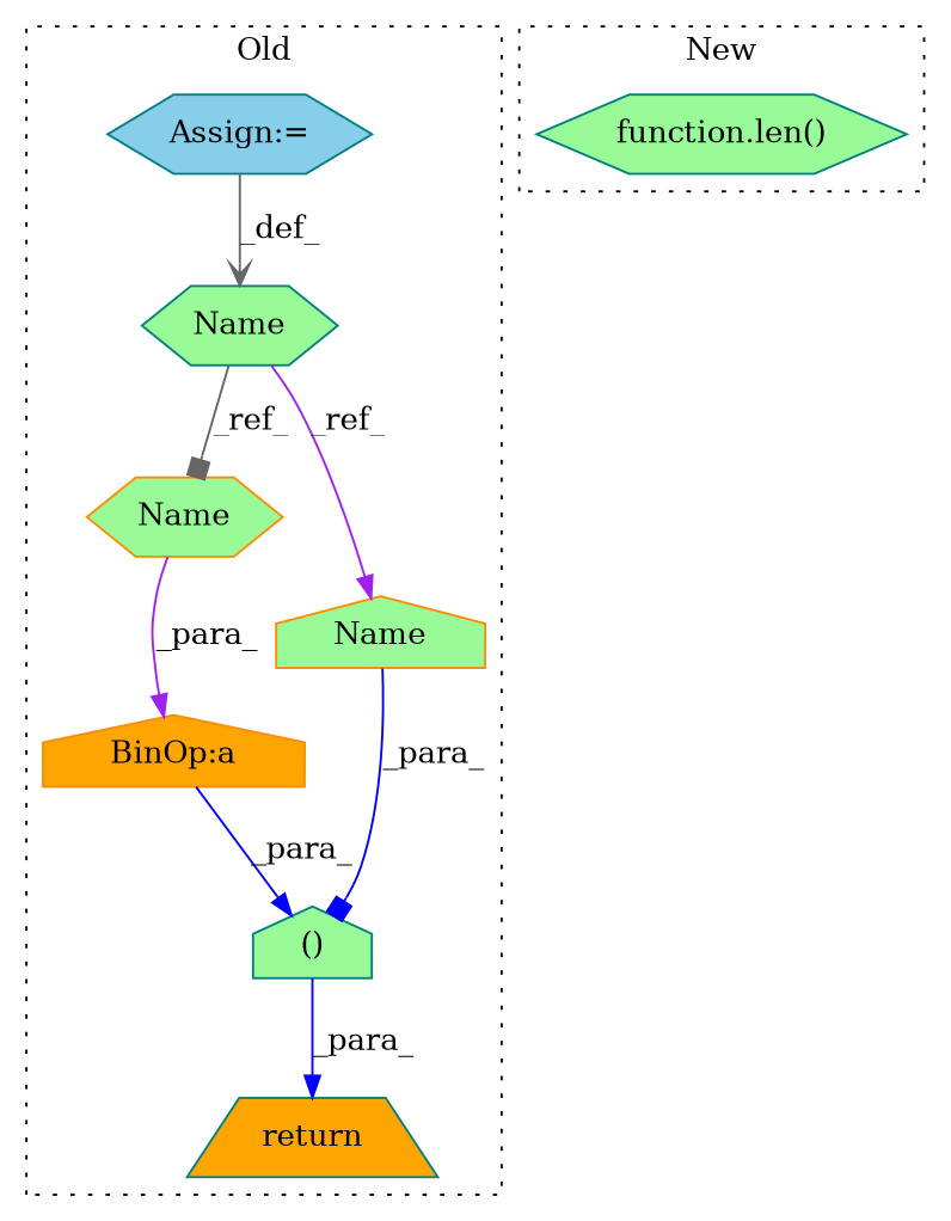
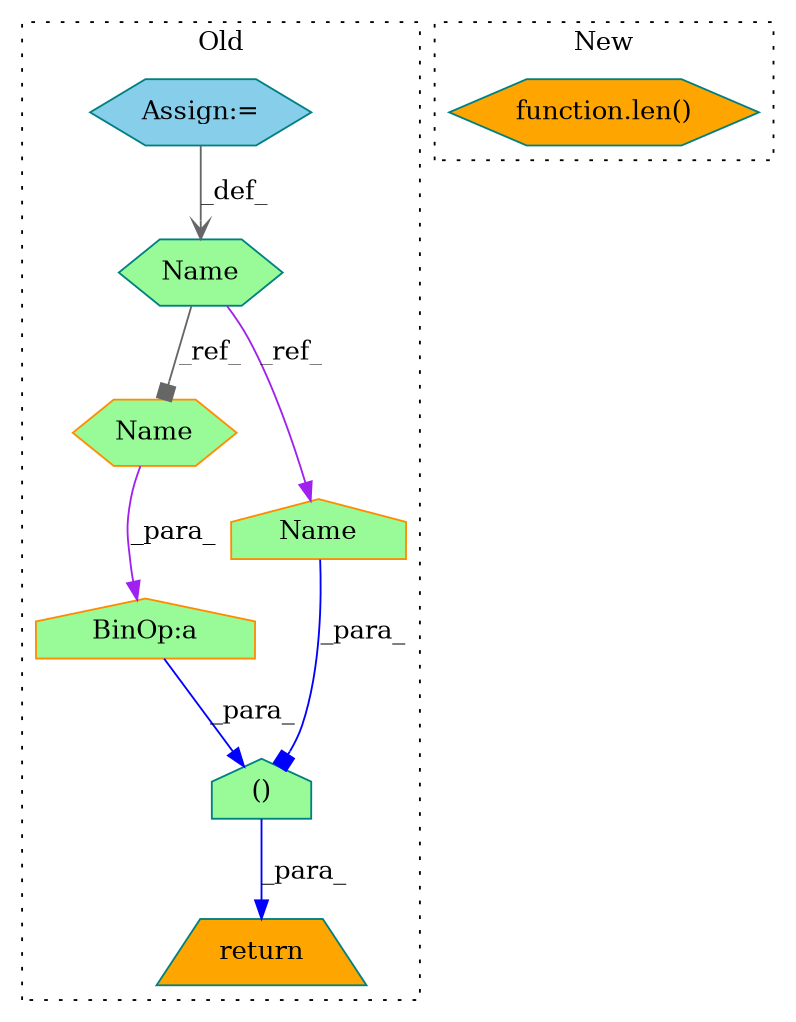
  digraph {
    node [a=87 color=teal fillcolor=palegreen l=2 shape=hexagon style=filled]
    edge [arrowhead=normal color=blue]
    n1 [a=54 l=31 label="()" s=3487 shape=house]
    n2 [a=93 fillcolor=orange l=7 label=return s=3478 shape=trapezium]
    n3 [a=68 fillcolor=skyblue l=3 label="Assign:=" s=3389]
-   n4 [a=82 color=darkorange fillcolor=orange l=3 label="BinOp:a" s=3491 shape=house]
+   n4 [a=82 color=darkorange l=3 label="BinOp:a" s=3491 shape=house]
    n5 [label=Name s=3387]
    n6 [color=darkorange label=Name s=3494]
    n7 [color=darkorange label=Name s=3485 shape=house]
-   n8 [a=75 l="4,1" label="function.len()" s="10285,10300"]
+   n8 [a=75 fillcolor=orange l="4,1" label="function.len()" s="10285,10300"]
    subgraph cluster_1 {
      label=Old
      style=dotted
      n1
      n2
      n3
      n4
      n5
      n6
      n7
    }
    subgraph cluster_2 {
      label=New
      style=dotted
      n8
    }
    n1 -> n2 [label=_para_]
    n3 -> n5 [arrowhead=vee color=gray40 label=_def_]
    n4 -> n1 [label=_para_]
    n5 -> n6 [arrowhead=box color=gray40 label=_ref_]
    n5 -> n7 [color=purple label=_ref_]
    n6 -> n4 [color=purple label=_para_]
    n7 -> n1 [arrowhead=box label=_para_]
  }
